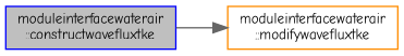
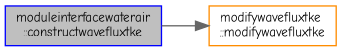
  digraph {
    rankdir=LR
    fontname="Comic Neue"
    node [fontname="Comic Neue" fontsize=10 shape=record style=filled]
    n1 [color=blue fillcolor=grey75 fontcolor=black height=0.2 label="moduleinterfacewaterair\l::constructwavefluxtke" width=0.4]
-   n2 [color=darkorange fillcolor=white height=0.2 label="moduleinterfacewaterair\l::modifywavefluxtke" width=0.4]
+   n2 [color=darkorange fillcolor=white height=0.2 label="modifywavefluxtke\l::modifywavefluxtke" width=0.4]
    n1 -> n2 [color=gray40 fontname="Comic Neue" fontsize=10 labelfontname=Helvetica labelfontsize=10 style=solid]
  }
